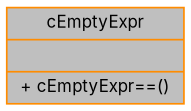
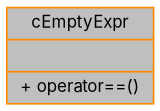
  digraph {
    fontname=Inter
-   n1 [color=darkorange fillcolor=grey75 fontcolor=black fontname=Inter fontsize=10 height=0.2 label="{cEmptyExpr\n||+ cEmptyExpr==()\l}" shape=record style=filled width=0.4]
+   n1 [color=darkorange fillcolor=grey75 fontcolor=black fontname=Inter fontsize=10 height=0.2 label="{cEmptyExpr\n||+ operator==()\l}" shape=record style=filled width=0.4]
  }
